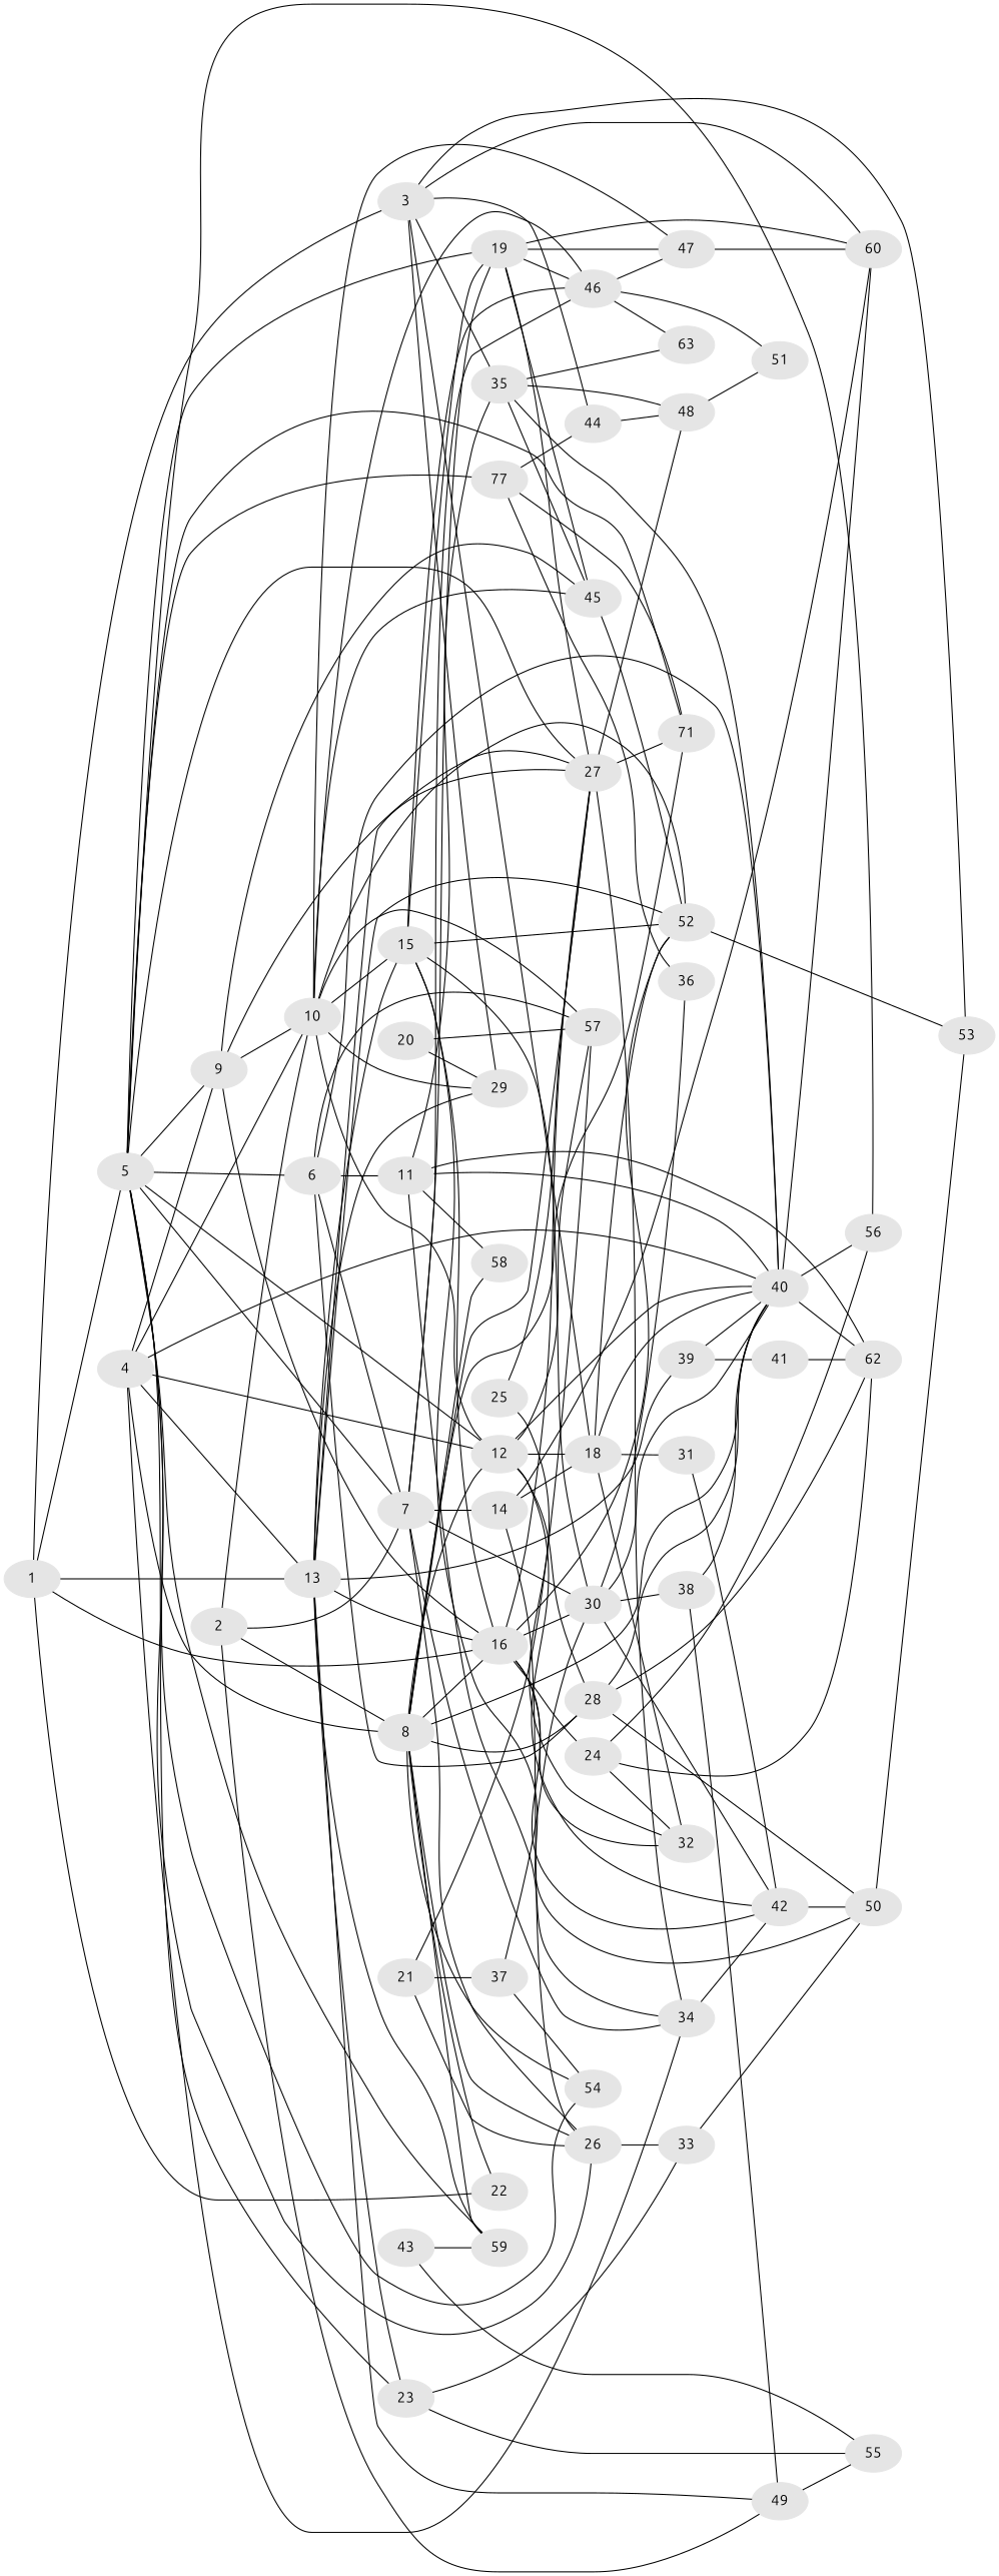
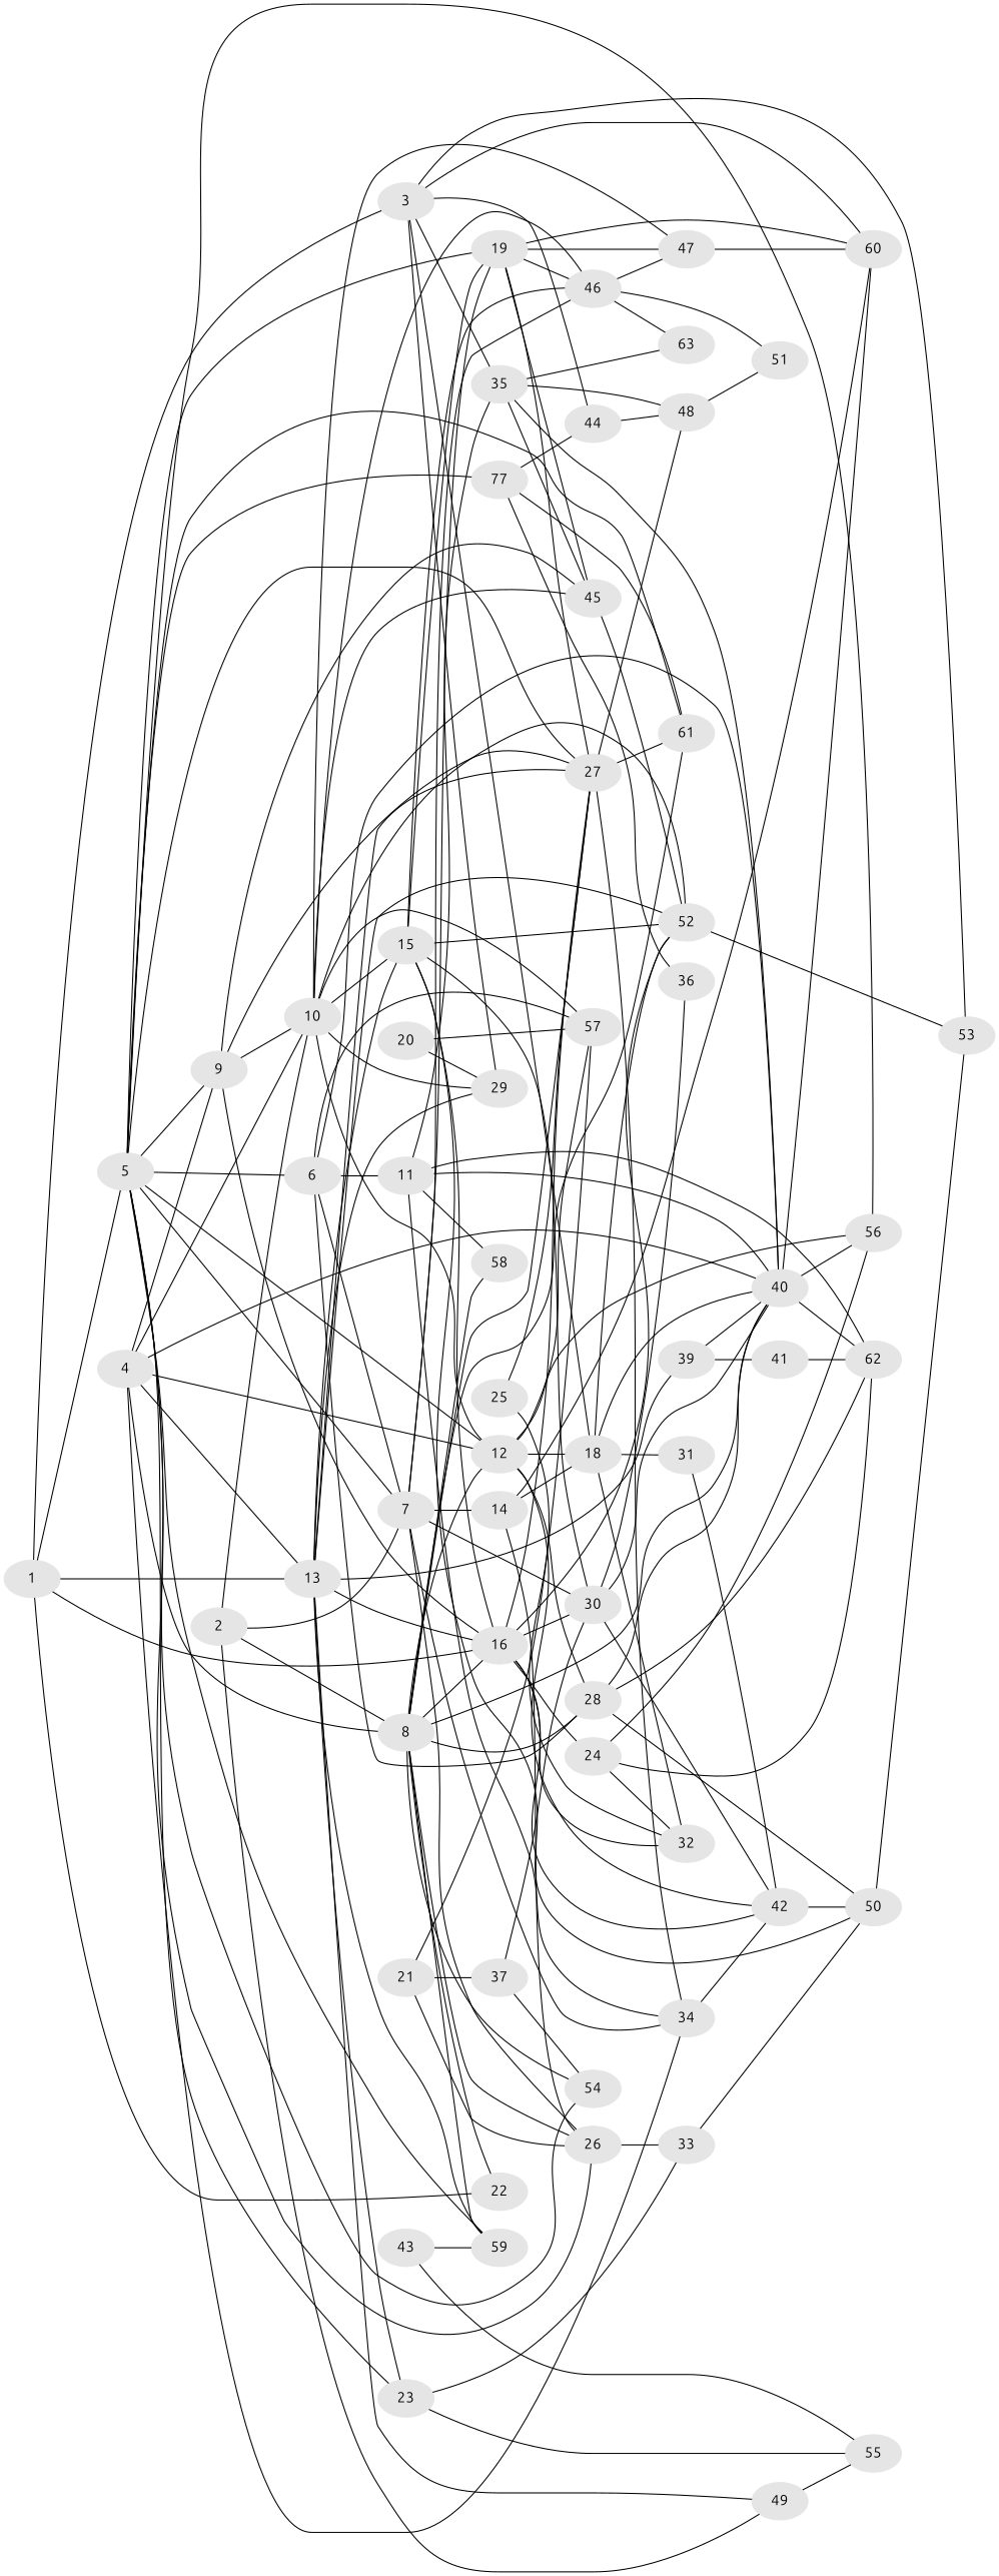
  graph {
    fontname=Ubuntu
    rankdir=LR
    node [color=gray90 fontname=Ubuntu style=filled]
    edge [fontname=Ubuntu weight=1.0]
    1
    3
    5
    13
    16
    22
    18
    29
    35
    44
    53
    60
    7
    9
    12
    6
    n17 [label=77]
    19
    23
    26
    27
    54
    56
    59
-   61 [label=71]
+   61
    49
    15
    52
    39
    30
    42
    24
    32
    2
    8
    10
    34
    14
    46
    40
    28
    58
    57
    45
    47
    55
    31
    48
    63
    4
    62
    11
    36
    33
    50
-   38
    51
    41
    20
    21
    37
    25
    43
    1 -- 3
    1 -- 5
    1 -- 13
    1 -- 16
    1 -- 22
    3 -- 18
    3 -- 29
    3 -- 35
    3 -- 44
    3 -- 53
    3 -- 60
    5 -- 7
    5 -- 9
    5 -- 12
    5 -- 6 [weight=2.0]
    5 -- n17
    5 -- 19
    5 -- 23
    5 -- 26
    5 -- 27 [weight=2.0]
    5 -- 54
    5 -- 56
    5 -- 59
    5 -- 61
    13 -- 16 [weight=3.0]
    13 -- 29
    13 -- 23
    13 -- 27
    13 -- 59
    13 -- 49
    13 -- 15
    13 -- 52
    13 -- 39
    16 -- 27
    16 -- 52
    16 -- 30
    16 -- 42 [weight=2.0]
    16 -- 24
    16 -- 32
    18 -- 52
    18 -- 32
    18 -- 40
    18 -- 31
    35 -- 40
    35 -- 45
    35 -- 48
    35 -- 63
    44 -- 48
    7 -- 19
    7 -- 26
    7 -- 30
    7 -- 34
    7 -- 14
    7 -- 46
    9 -- 16
    9 -- 27
    9 -- 10
    9 -- 45
    12 -- 18
    12 -- 42
-   12 -- 40
+   12 -- 56
    12 -- 28
    12 -- 57
    6 -- 7
    6 -- 40
    6 -- 28 [weight=2.0]
    6 -- 57
    6 -- 11 [weight=2.0]
    n17 -- 44
    n17 -- 61
    n17 -- 36
    19 -- 60
    19 -- 27
    19 -- 46
    19 -- 45
    19 -- 47
    23 -- 55
    23 -- 33
    26 -- 33
    27 -- 61
    27 -- 34
    27 -- 48
    49 -- 55
    15 -- 16 [weight=2.0]
    15 -- 19 [weight=2.0]
    15 -- 52
    15 -- 30
    15 -- 46
    15 -- 50
    52 -- 53
    39 -- 40
    39 -- 41
    30 -- 42
    30 -- 40
    30 -- 36
-   30 -- 38
    42 -- 50
    24 -- 56
    24 -- 32
    24 -- 62
    2 -- 7
    2 -- 49
    2 -- 8
    2 -- 10
    8 -- 16
    8 -- 22
    8 -- 12 [weight=2.0]
    8 -- 26
    8 -- 27
    8 -- 54
    8 -- 59
    8 -- 61
    8 -- 40 [weight=3.0]
    8 -- 28
    8 -- 58
    10 -- 29
    10 -- 12 [weight=2.0]
    10 -- 15
    10 -- 52
    10 -- 46
    10 -- 57
    10 -- 45
    10 -- 47
    34 -- 42
    14 -- 18
    14 -- 60
    14 -- 26
    46 -- 47
    46 -- 63
    46 -- 51
    40 -- 60
    40 -- 56
    40 -- 62
    28 -- 40
    28 -- 62
    28 -- 50
    45 -- 52
    47 -- 60
    31 -- 42
    48 -- 51
    4 -- 13 [weight=2.0]
    4 -- 9
    4 -- 12
    4 -- 8
    4 -- 10
    4 -- 34
    4 -- 40 [weight=2.0]
    11 -- 35
    11 -- 34
    11 -- 40 [weight=2.0]
    11 -- 58
    11 -- 62
    33 -- 50
    50 -- 53
-   38 -- 49
-   38 -- 40
    41 -- 62
    20 -- 29
    20 -- 57
    21 -- 26
    21 -- 57
    21 -- 37
    37 -- 54
    37 -- 30
    25 -- 27
    25 -- 32
    43 -- 59
    43 -- 55
  }
